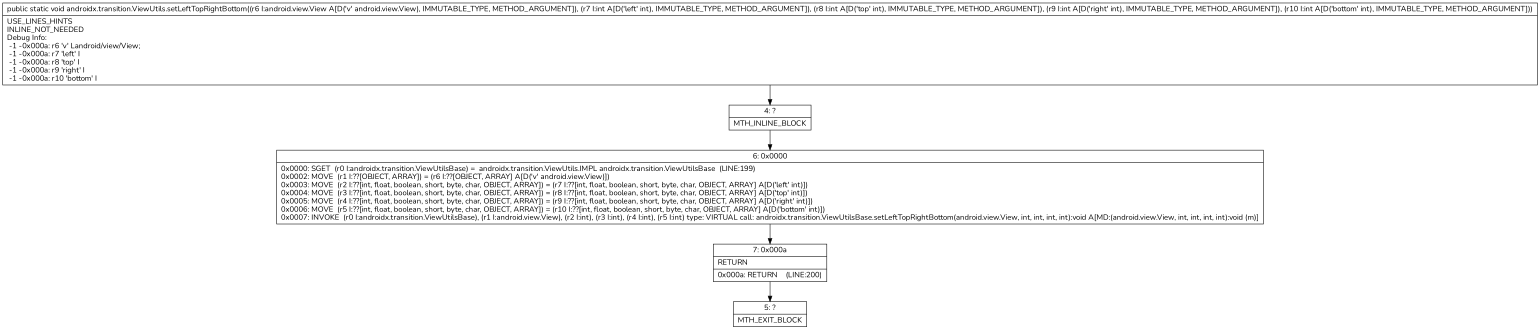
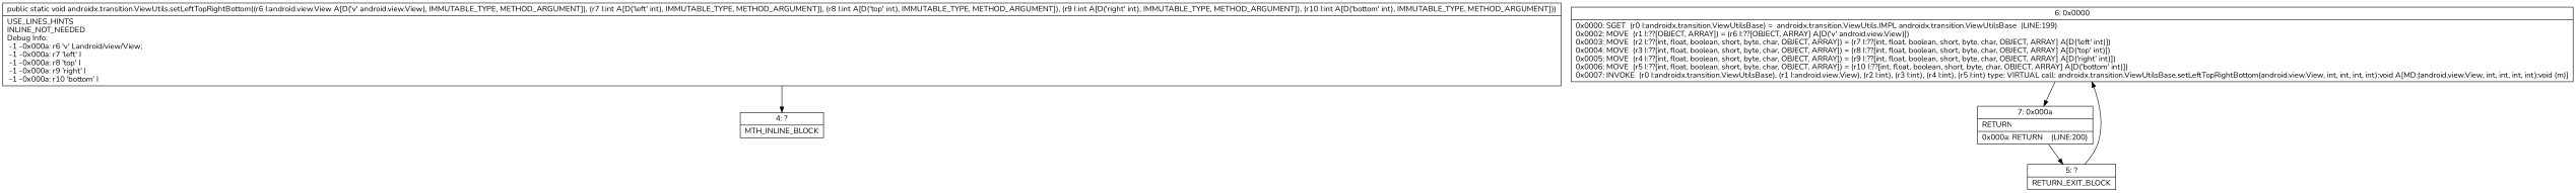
  digraph {
    fontname=Nunito
    node [fontname=Nunito shape=record]
    edge [fontname=Nunito]
    n1 [label="{4\:\ ?|MTH_INLINE_BLOCK\l}"]
    n2 [label="{6\:\ 0x0000|0x0000: SGET  (r0 I:androidx.transition.ViewUtilsBase) =  androidx.transition.ViewUtils.IMPL androidx.transition.ViewUtilsBase  (LINE:199)\l0x0002: MOVE  (r1 I:??[OBJECT, ARRAY]) = (r6 I:??[OBJECT, ARRAY] A[D('v' android.view.View)]) \l0x0003: MOVE  (r2 I:??[int, float, boolean, short, byte, char, OBJECT, ARRAY]) = (r7 I:??[int, float, boolean, short, byte, char, OBJECT, ARRAY] A[D('left' int)]) \l0x0004: MOVE  (r3 I:??[int, float, boolean, short, byte, char, OBJECT, ARRAY]) = (r8 I:??[int, float, boolean, short, byte, char, OBJECT, ARRAY] A[D('top' int)]) \l0x0005: MOVE  (r4 I:??[int, float, boolean, short, byte, char, OBJECT, ARRAY]) = (r9 I:??[int, float, boolean, short, byte, char, OBJECT, ARRAY] A[D('right' int)]) \l0x0006: MOVE  (r5 I:??[int, float, boolean, short, byte, char, OBJECT, ARRAY]) = (r10 I:??[int, float, boolean, short, byte, char, OBJECT, ARRAY] A[D('bottom' int)]) \l0x0007: INVOKE  (r0 I:androidx.transition.ViewUtilsBase), (r1 I:android.view.View), (r2 I:int), (r3 I:int), (r4 I:int), (r5 I:int) type: VIRTUAL call: androidx.transition.ViewUtilsBase.setLeftTopRightBottom(android.view.View, int, int, int, int):void A[MD:(android.view.View, int, int, int, int):void (m)]\l}"]
    n3 [label="{7\:\ 0x000a|RETURN\l|0x000a: RETURN    (LINE:200)\l}"]
-   n4 [label="{5\:\ ?|MTH_EXIT_BLOCK\l}"]
+   n4 [label="{5\:\ ?|RETURN_EXIT_BLOCK\l}"]
    n5 [label="{public static void androidx.transition.ViewUtils.setLeftTopRightBottom((r6 I:android.view.View A[D('v' android.view.View), IMMUTABLE_TYPE, METHOD_ARGUMENT]), (r7 I:int A[D('left' int), IMMUTABLE_TYPE, METHOD_ARGUMENT]), (r8 I:int A[D('top' int), IMMUTABLE_TYPE, METHOD_ARGUMENT]), (r9 I:int A[D('right' int), IMMUTABLE_TYPE, METHOD_ARGUMENT]), (r10 I:int A[D('bottom' int), IMMUTABLE_TYPE, METHOD_ARGUMENT]))  | USE_LINES_HINTS\lINLINE_NOT_NEEDED\lDebug Info:\l  \-1 \-0x000a: r6 'v' Landroid\/view\/View;\l  \-1 \-0x000a: r7 'left' I\l  \-1 \-0x000a: r8 'top' I\l  \-1 \-0x000a: r9 'right' I\l  \-1 \-0x000a: r10 'bottom' I\l}"]
-   n1 -> n2
+   n4 -> n2
    n2 -> n3
    n3 -> n4
    n5 -> n1
  }
